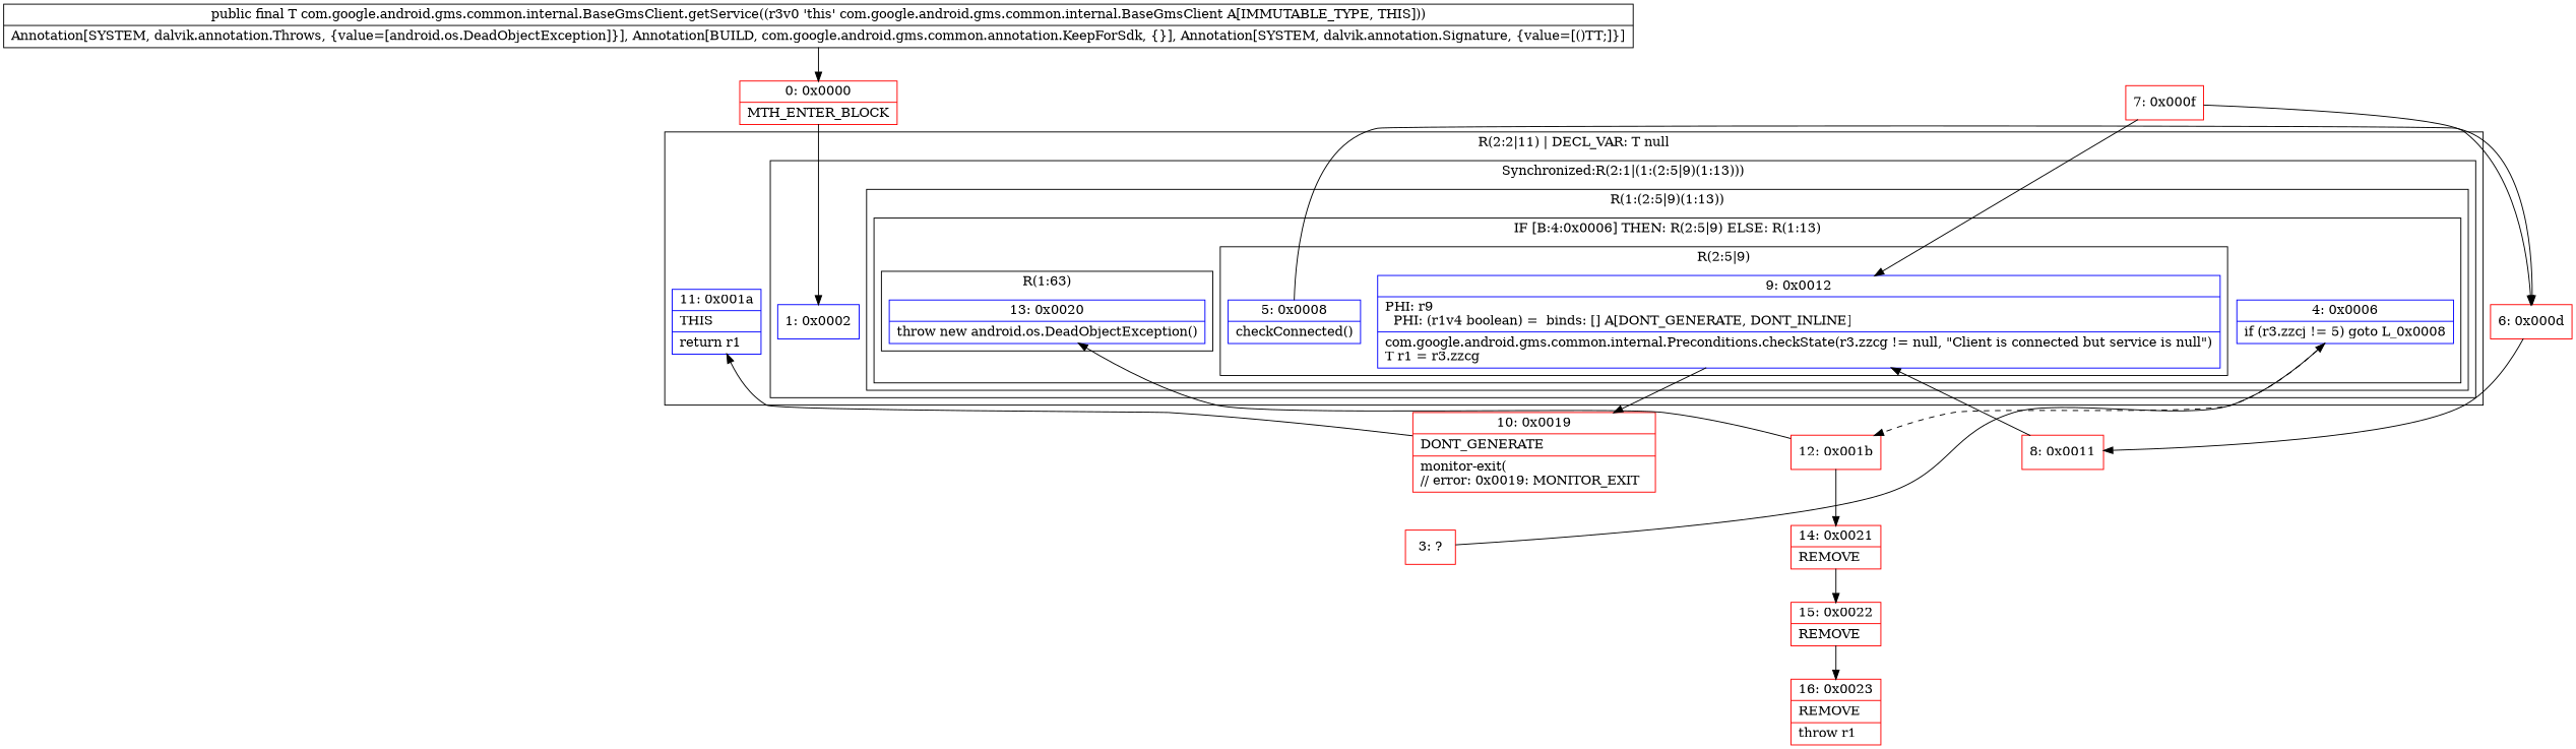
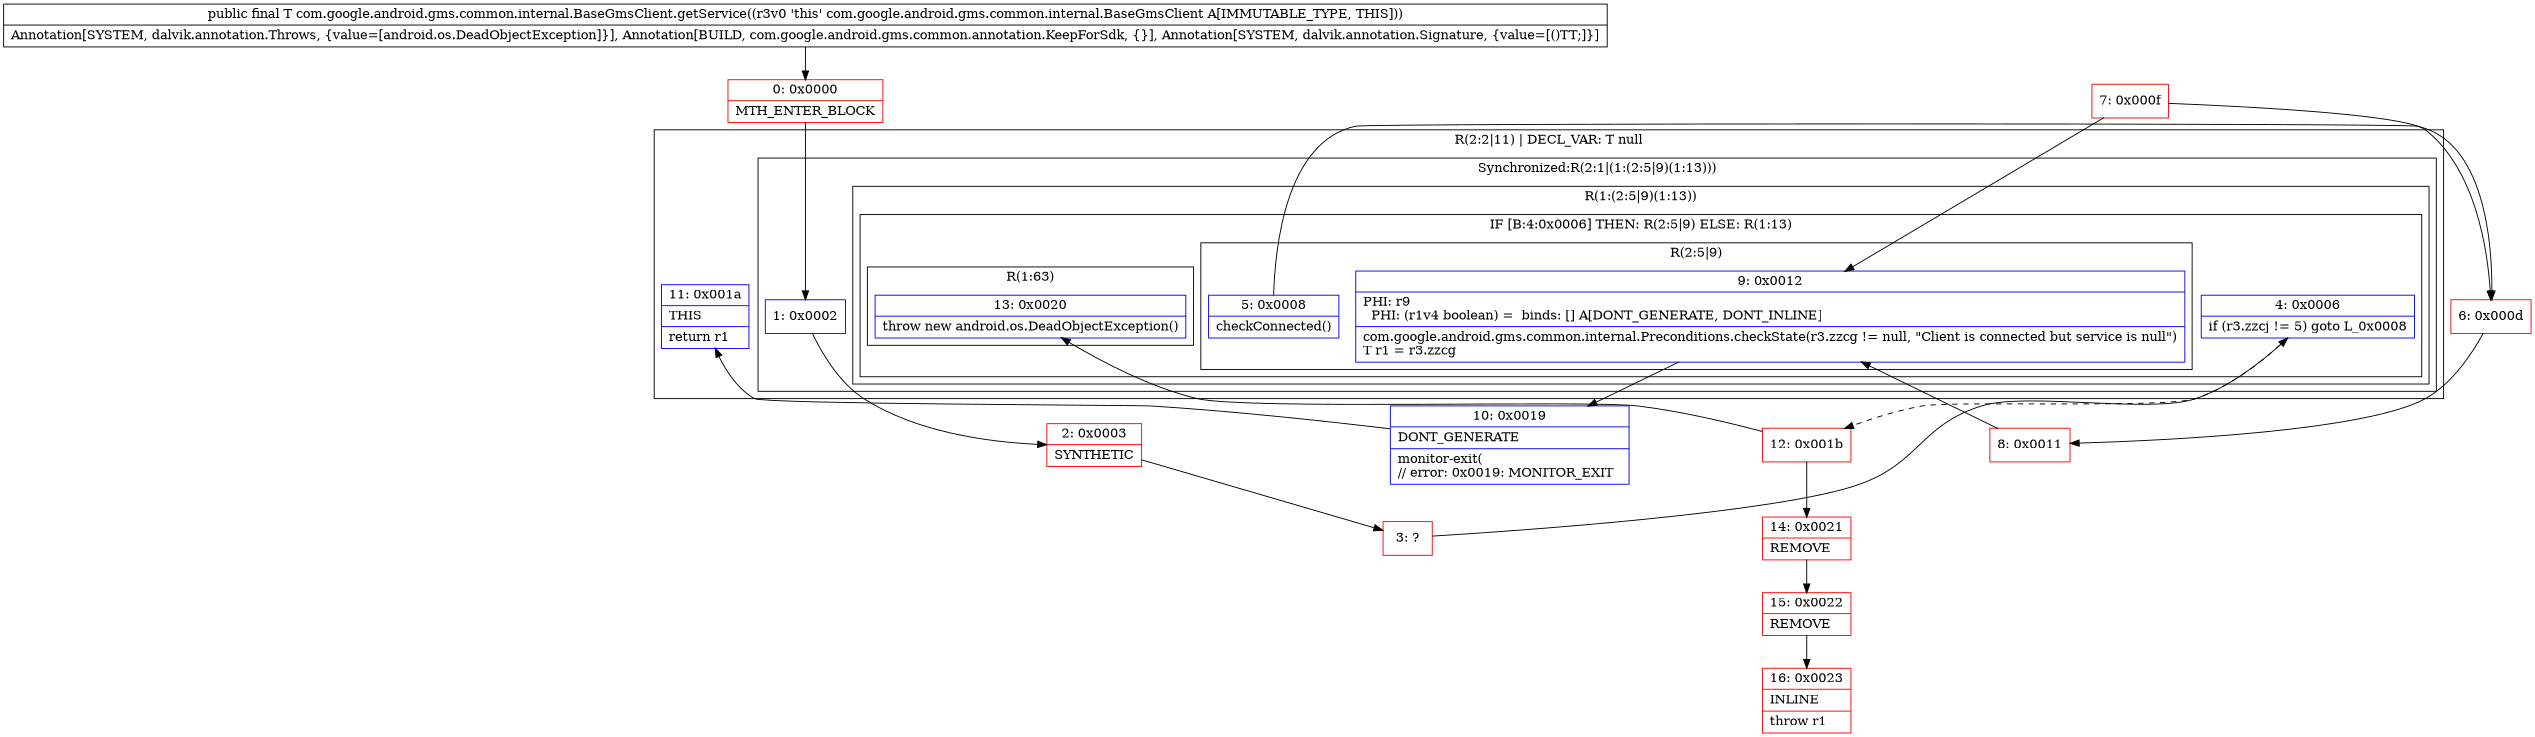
  digraph {
    node [color=red shape=record]
    n1 [color=blue label="{5\:\ 0x0008|checkConnected()\l}"]
    n2 [color=blue label="{9\:\ 0x0012|PHI: r9 \l  PHI: (r1v4 boolean) =  binds: [] A[DONT_GENERATE, DONT_INLINE]\l|com.google.android.gms.common.internal.Preconditions.checkState(r3.zzcg != null, \"Client is connected but service is null\")\lT r1 = r3.zzcg\l}"]
    n3 [color=blue label="{13\:\ 0x0020|throw new android.os.DeadObjectException()\l}"]
    n4 [color=blue label="{4\:\ 0x0006|if (r3.zzcj != 5) goto L_0x0008\l}"]
    n5 [color=blue label="{1\:\ 0x0002}"]
    n6 [color=blue label="{11\:\ 0x001a|THIS\l|return r1\l}"]
    n7 [label="{6\:\ 0x000d}"]
-   n8 [label="{10\:\ 0x0019|DONT_GENERATE\l|monitor\-exit(\l\/\/ error: 0x0019: MONITOR_EXIT  \l}"]
+   n8 [color=blue label="{10\:\ 0x0019|DONT_GENERATE\l|monitor\-exit(\l\/\/ error: 0x0019: MONITOR_EXIT  \l}"]
    n9 [label="{12\:\ 0x001b}"]
+   n10 [label="{2\:\ 0x0003|SYNTHETIC\l}"]
    n11 [label="{3\:\ ?}"]
    n12 [label="{14\:\ 0x0021|REMOVE\l}"]
    n13 [label="{8\:\ 0x0011}"]
    n14 [label="{0\:\ 0x0000|MTH_ENTER_BLOCK\l}"]
    n15 [label="{15\:\ 0x0022|REMOVE\l}"]
    n16 [label="{7\:\ 0x000f}"]
-   n17 [label="{16\:\ 0x0023|REMOVE\l|throw r1\l}"]
+   n17 [label="{16\:\ 0x0023|INLINE\l|throw r1\l}"]
    n18 [label="{public final T com.google.android.gms.common.internal.BaseGmsClient.getService((r3v0 'this' com.google.android.gms.common.internal.BaseGmsClient A[IMMUTABLE_TYPE, THIS]))  | Annotation[SYSTEM, dalvik.annotation.Throws, \{value=[android.os.DeadObjectException]\}], Annotation[BUILD, com.google.android.gms.common.annotation.KeepForSdk, \{\}], Annotation[SYSTEM, dalvik.annotation.Signature, \{value=[()TT;]\}]\l}" color=""]
    subgraph cluster_1 {
      label="R(2:2|11) | DECL_VAR: T null\l"
      n6
      subgraph cluster_2 {
        label="Synchronized:R(2:1|(1:(2:5|9)(1:13)))"
        n5
        subgraph cluster_3 {
          label="R(1:(2:5|9)(1:13))"
          subgraph cluster_4 {
            label="IF [B:4:0x0006] THEN: R(2:5|9) ELSE: R(1:13)"
            n4
            subgraph cluster_5 {
              label="R(2:5|9)"
              n1
              n2
            }
            subgraph cluster_6 {
              label="R(1:63)"
              n3
            }
          }
        }
      }
    }
    n1 -> n7
    n2 -> n8
    n4 -> n9 [style=dashed]
+   n5 -> n10
    n7 -> n13
    n8 -> n6
    n9 -> n3
    n9 -> n12
+   n10 -> n11
    n11 -> n4
    n12 -> n15
    n13 -> n2
    n14 -> n5
    n15 -> n17
    n16 -> n2
    n16 -> n7
    n18 -> n14
  }
